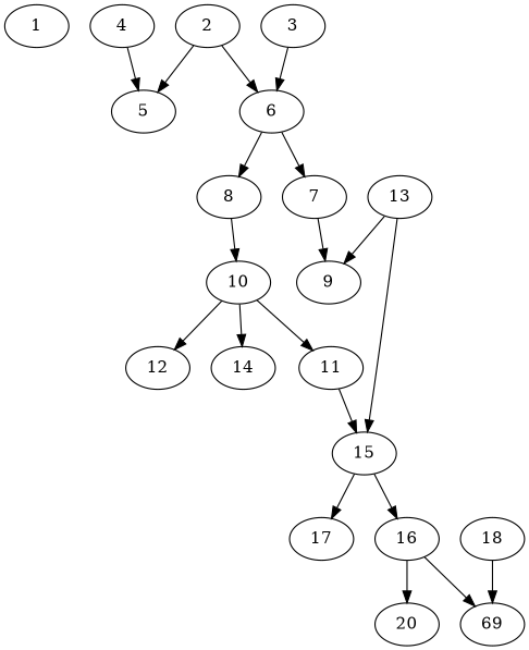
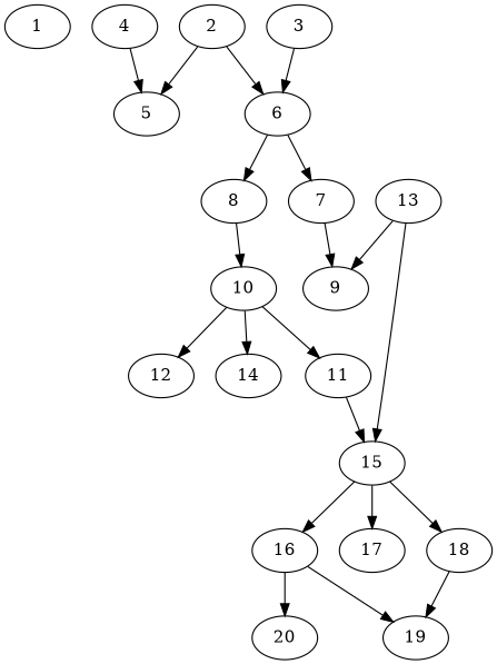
  digraph {
    node [alpha=0.06]
    1 [expect_size=47493120]
    2 [alpha=0.07 expect_size=10400768]
    5 [alpha=0.17 expect_size=41717760]
    6 [alpha=0.07 expect_size=11770880]
    7 [alpha=0.02 expect_size=14133248]
    8 [alpha=0.01 expect_size=17757184]
    9 [alpha=0.07 expect_size=35083264]
    10 [alpha=0.19 expect_size=35012608]
    3 [alpha=0.16 expect_size=25582592]
    4 [alpha=0.01 expect_size=40893440]
    11 [expect_size=6132736]
    12 [alpha=0.01 expect_size=19616768]
    14 [alpha=0.05 expect_size=25998336]
    13 [alpha=0.04 expect_size=35788800]
    15 [alpha=0.13 expect_size=29099008]
    16 [expect_size=20860928]
    17 [alpha=0.12 expect_size=37229568]
    18 [alpha=0.03 expect_size=41242624]
-   19 [alpha=0.19 expect_size=43215872 label=69]
+   19 [alpha=0.19 expect_size=43215872]
    20 [alpha=0.19 expect_size=13465600]
    2 -> 5
    2 -> 6
    6 -> 7
    6 -> 8
    7 -> 9
    8 -> 10
    10 -> 11
    10 -> 12
    10 -> 14
    3 -> 6
    4 -> 5
    11 -> 15
    13 -> 9
    13 -> 15
    15 -> 16
    15 -> 17
+   15 -> 18
    16 -> 19
    16 -> 20
    18 -> 19
  }
